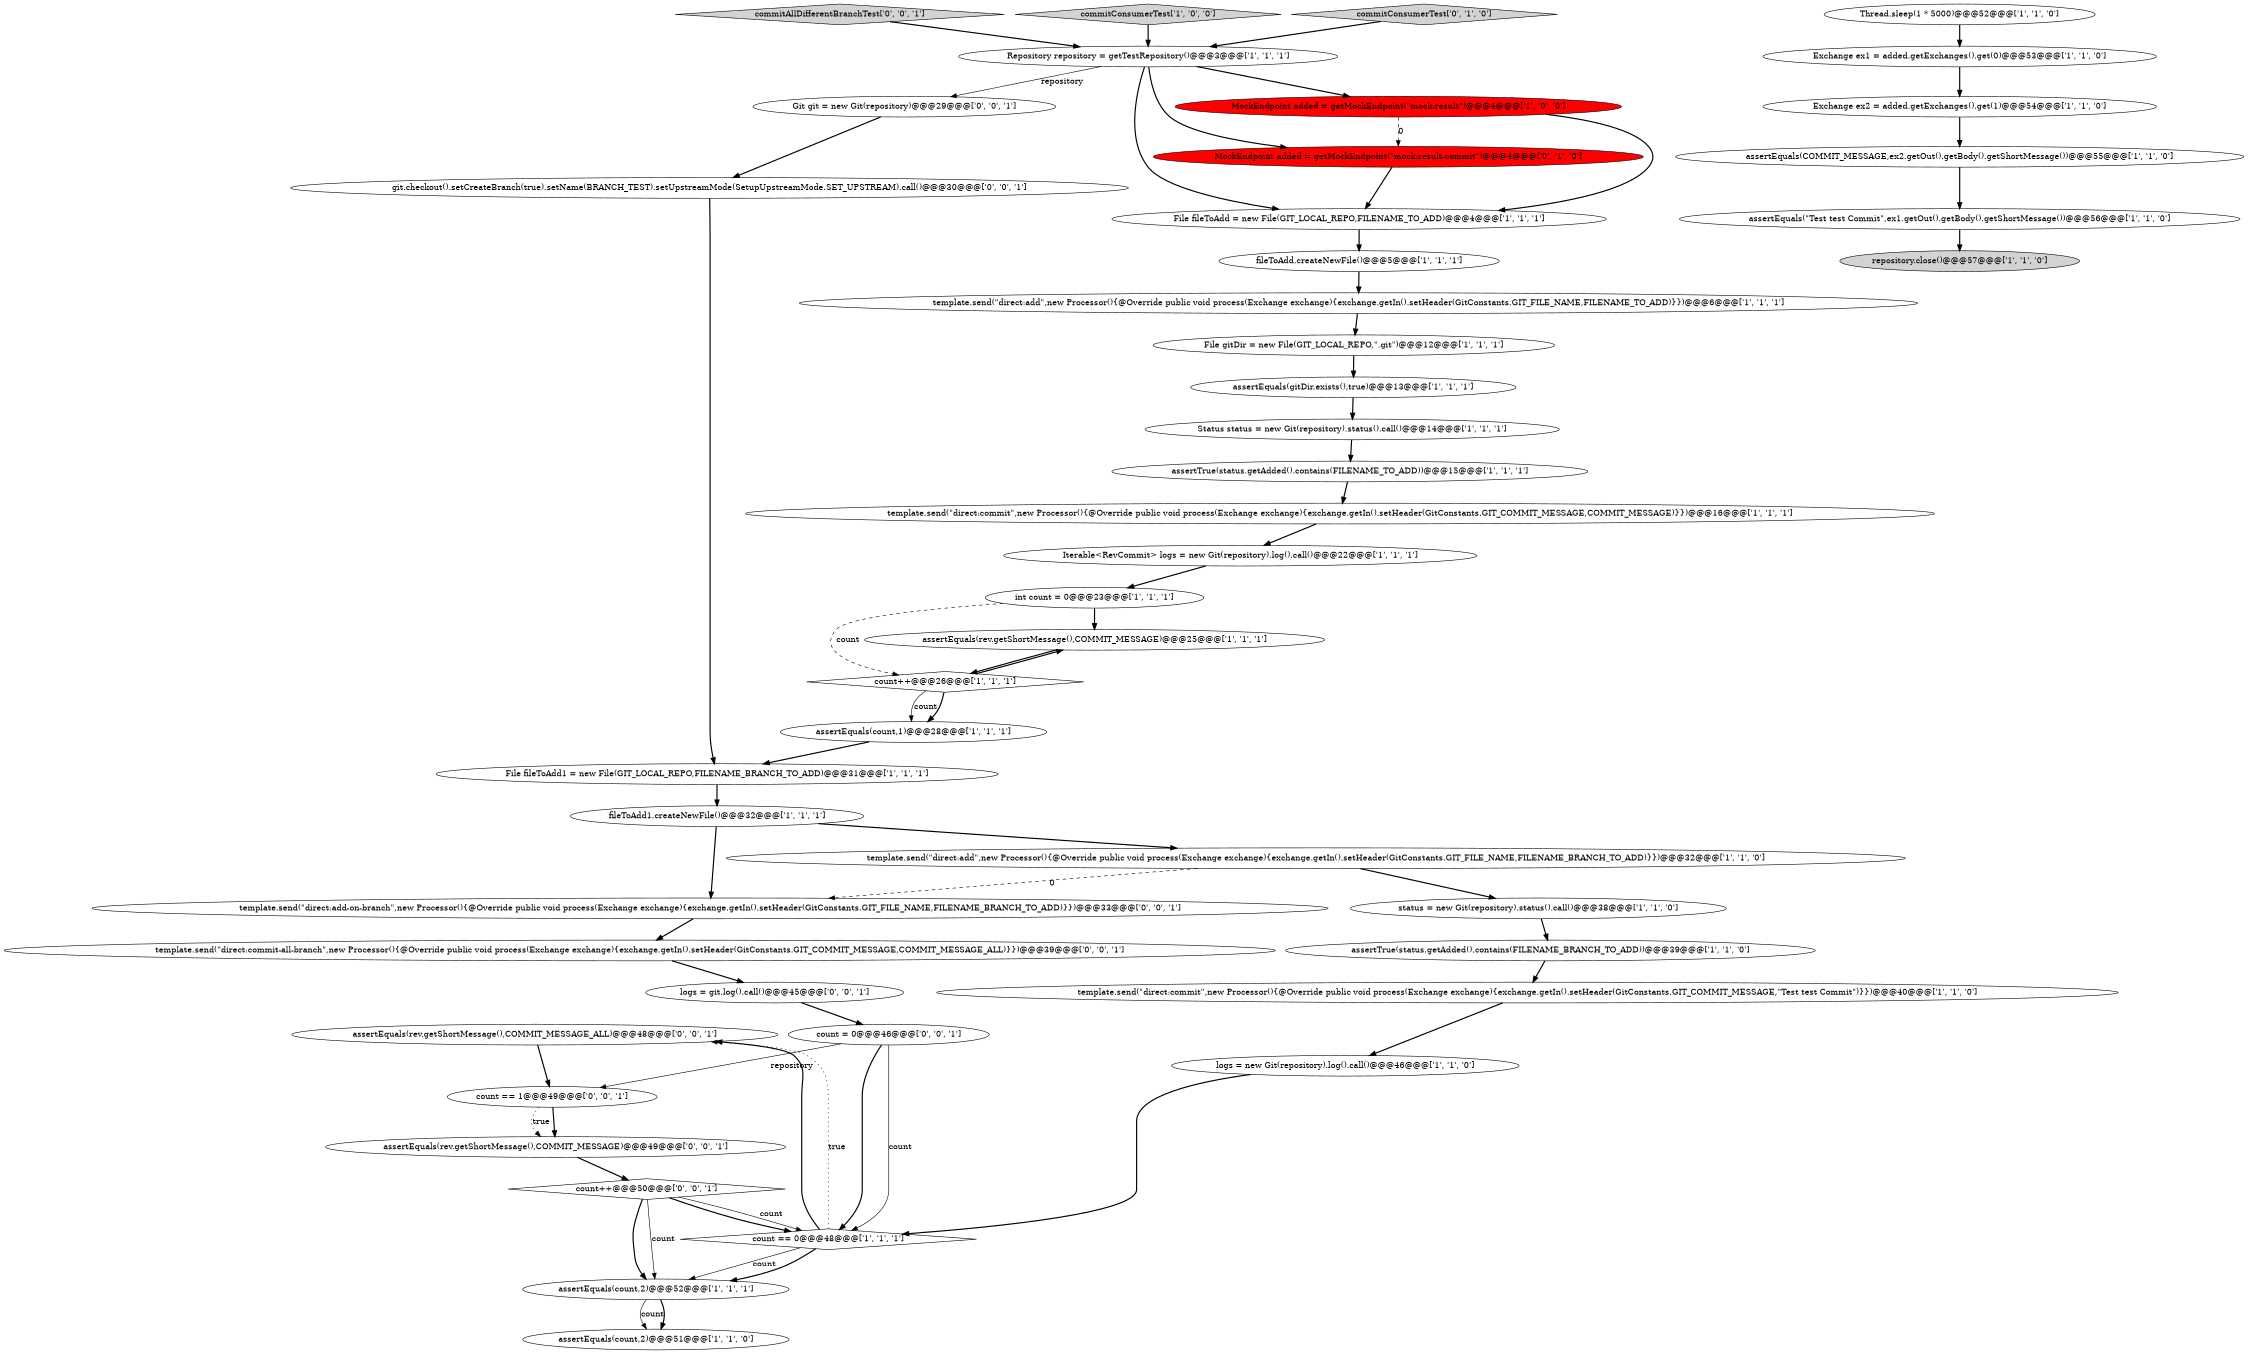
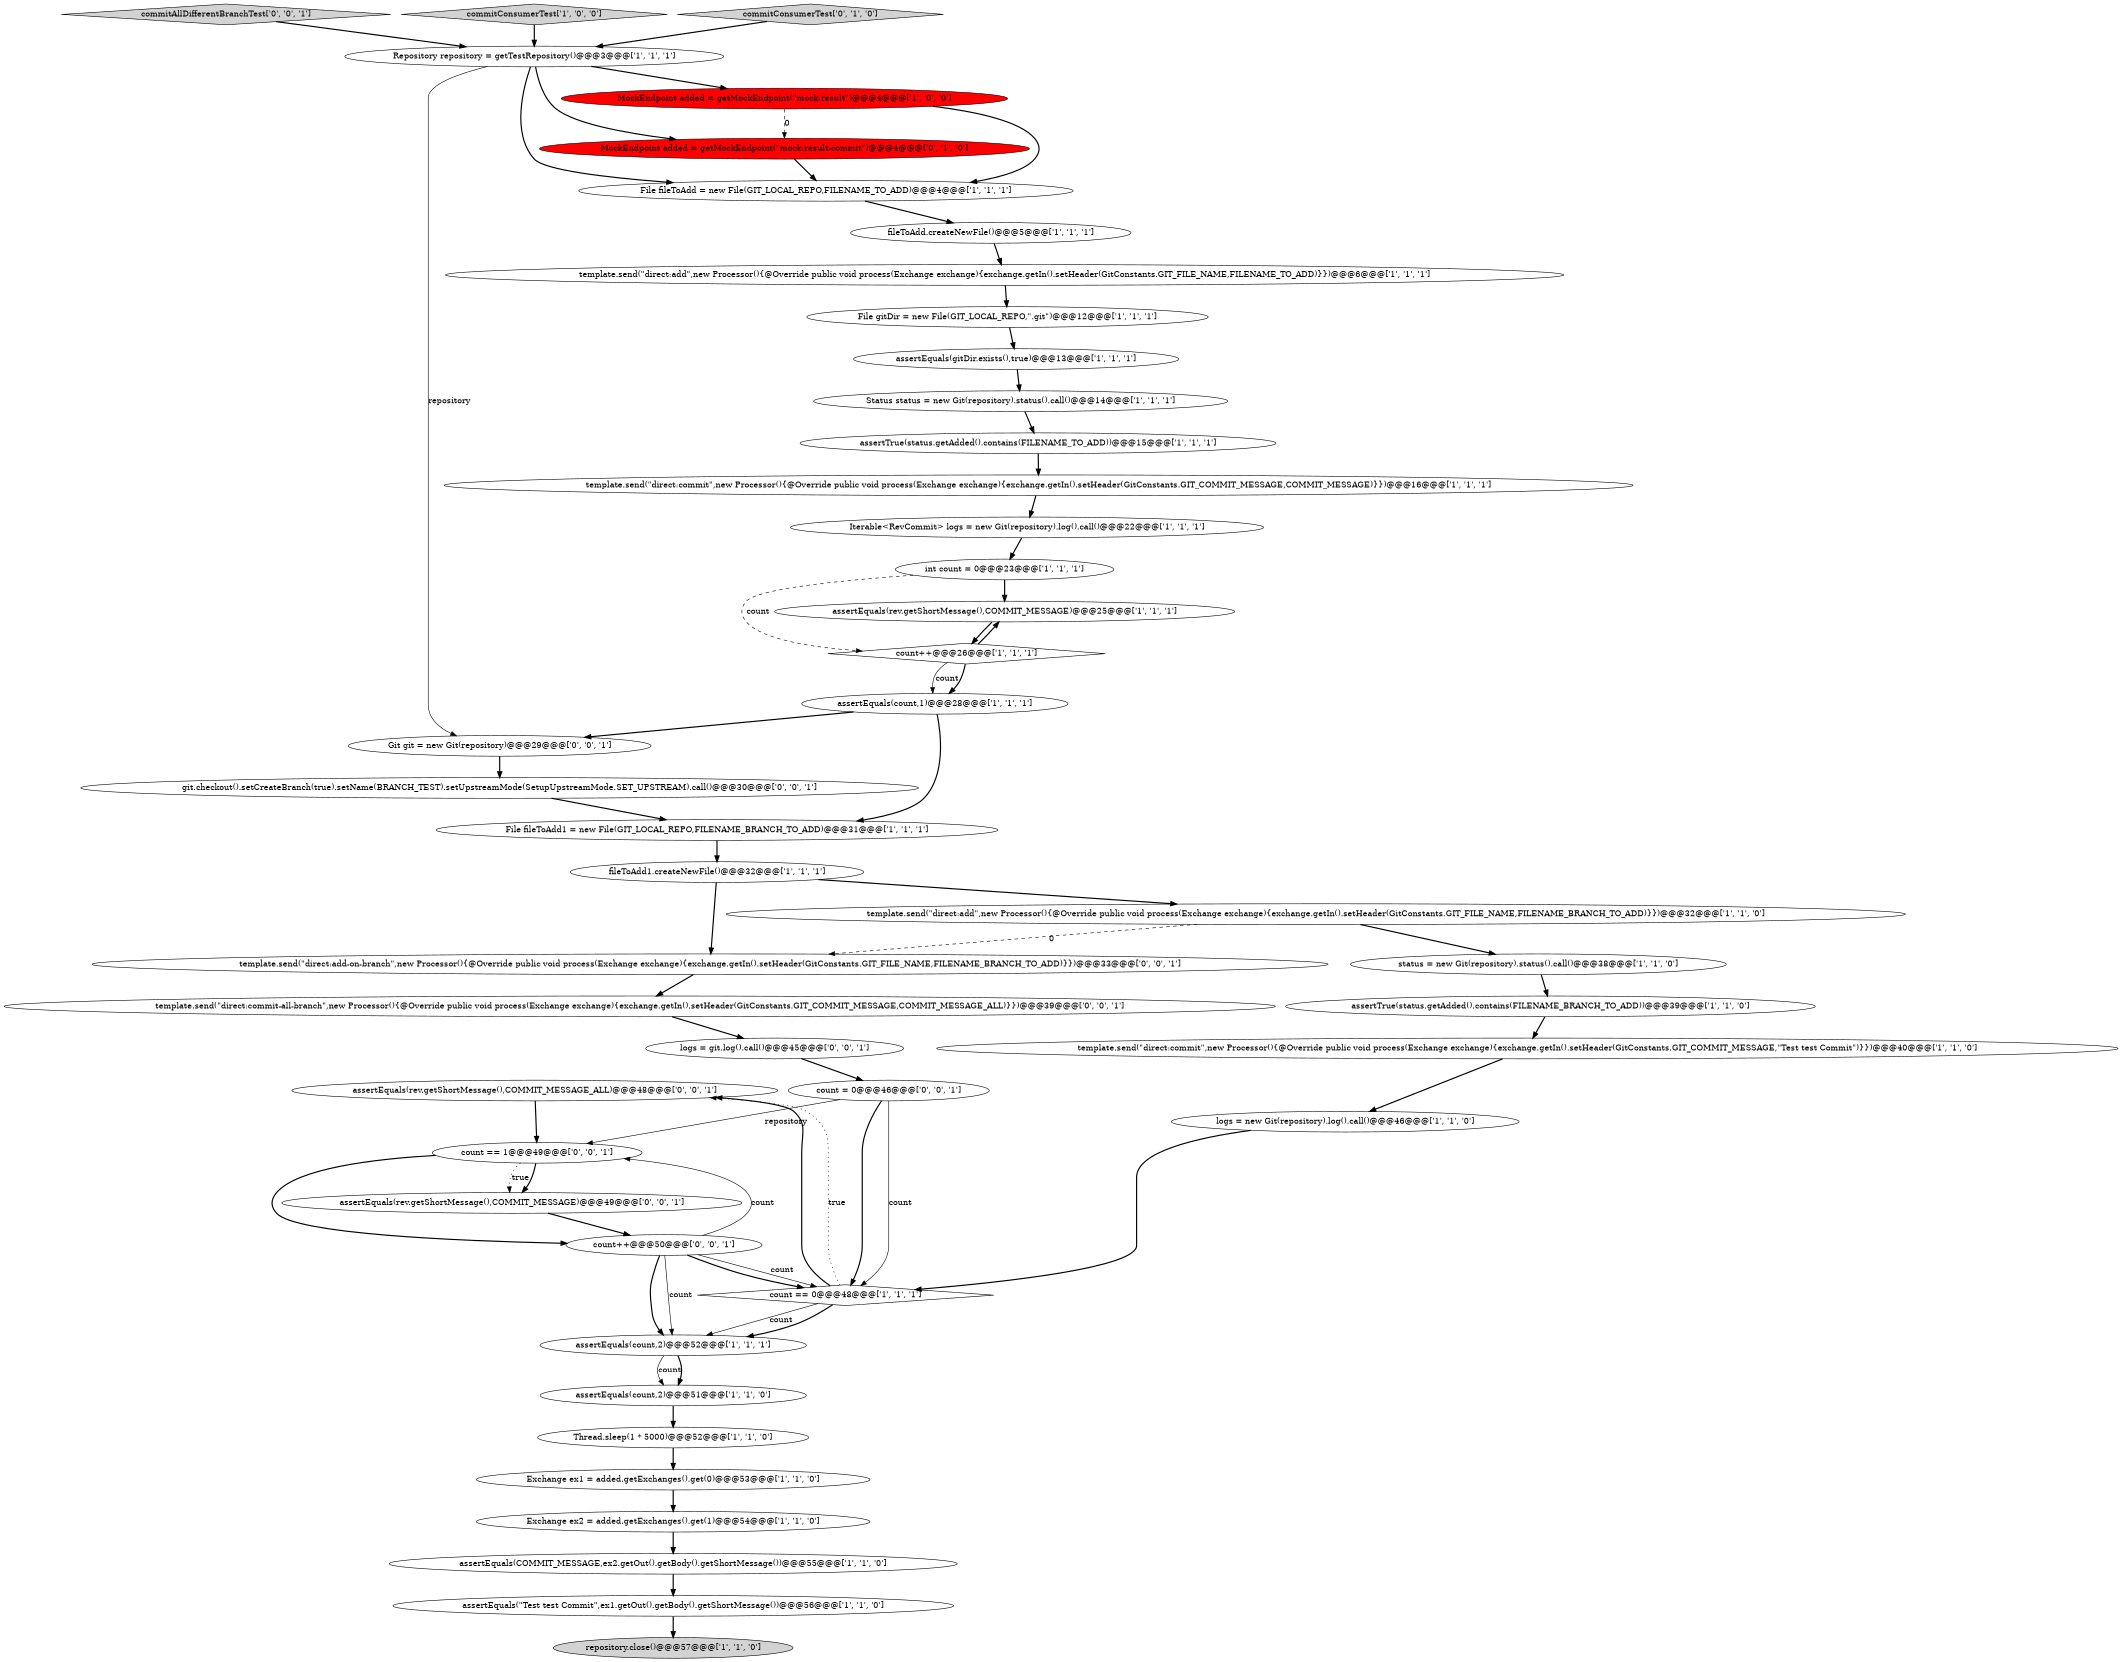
  digraph {
    node [fillcolor=white shape=ellipse style=filled]
    edge [style=bold]
    n1 [label="assertEquals(rev.getShortMessage(),COMMIT_MESSAGE_ALL)@@@48@@@['0', '0', '1']"]
    n2 [label="count == 1@@@49@@@['0', '0', '1']"]
    n3 [label="assertEquals(rev.getShortMessage(),COMMIT_MESSAGE)@@@49@@@['0', '0', '1']"]
-   n4 [label="count++@@@50@@@['0', '0', '1']" shape=diamond]
+   n4 [label="count++@@@50@@@['0', '0', '1']"]
    n5 [label="count == 0@@@48@@@['1', '1', '1']" shape=diamond]
    n6 [label="assertEquals(count,2)@@@52@@@['1', '1', '1']"]
    n7 [fillcolor=lightgray label="commitAllDifferentBranchTest['0', '0', '1']" shape=diamond]
    n8 [label="Repository repository = getTestRepository()@@@3@@@['1', '1', '1']"]
    n9 [fillcolor=red label="MockEndpoint added = getMockEndpoint(\"mock:result-commit\")@@@4@@@['0', '1', '0']"]
    n10 [label="File fileToAdd = new File(GIT_LOCAL_REPO,FILENAME_TO_ADD)@@@4@@@['1', '1', '1']"]
    n11 [label="Git git = new Git(repository)@@@29@@@['0', '0', '1']"]
    n12 [fillcolor=red label="MockEndpoint added = getMockEndpoint(\"mock:result\")@@@4@@@['1', '0', '0']"]
    n13 [label="fileToAdd.createNewFile()@@@5@@@['1', '1', '1']"]
    n14 [label="git.checkout().setCreateBranch(true).setName(BRANCH_TEST).setUpstreamMode(SetupUpstreamMode.SET_UPSTREAM).call()@@@30@@@['0', '0', '1']"]
    n15 [fillcolor=lightgray label="commitConsumerTest['1', '0', '0']" shape=diamond]
    n16 [label="File fileToAdd1 = new File(GIT_LOCAL_REPO,FILENAME_BRANCH_TO_ADD)@@@31@@@['1', '1', '1']"]
    n17 [label="fileToAdd1.createNewFile()@@@32@@@['1', '1', '1']"]
    n18 [label="template.send(\"direct:add-on-branch\",new Processor(){@Override public void process(Exchange exchange){exchange.getIn().setHeader(GitConstants.GIT_FILE_NAME,FILENAME_BRANCH_TO_ADD)}})@@@33@@@['0', '0', '1']"]
    n19 [label="template.send(\"direct:add\",new Processor(){@Override public void process(Exchange exchange){exchange.getIn().setHeader(GitConstants.GIT_FILE_NAME,FILENAME_BRANCH_TO_ADD)}})@@@32@@@['1', '1', '0']"]
    n20 [label="assertEquals(count,2)@@@51@@@['1', '1', '0']"]
    n21 [label="Thread.sleep(1 * 5000)@@@52@@@['1', '1', '0']"]
    n22 [label="Exchange ex1 = added.getExchanges().get(0)@@@53@@@['1', '1', '0']"]
    n23 [label="assertEquals(\"Test test Commit\",ex1.getOut().getBody().getShortMessage())@@@56@@@['1', '1', '0']"]
    n24 [fillcolor=lightgray label="repository.close()@@@57@@@['1', '1', '0']"]
    n25 [label="int count = 0@@@23@@@['1', '1', '1']"]
    n26 [label="assertEquals(rev.getShortMessage(),COMMIT_MESSAGE)@@@25@@@['1', '1', '1']"]
    n27 [label="count++@@@26@@@['1', '1', '1']" shape=diamond]
    n28 [label="assertEquals(count,1)@@@28@@@['1', '1', '1']"]
    n29 [label="template.send(\"direct:commit-all-branch\",new Processor(){@Override public void process(Exchange exchange){exchange.getIn().setHeader(GitConstants.GIT_COMMIT_MESSAGE,COMMIT_MESSAGE_ALL)}})@@@39@@@['0', '0', '1']"]
    n30 [label="logs = git.log().call()@@@45@@@['0', '0', '1']"]
    n31 [label="count = 0@@@46@@@['0', '0', '1']"]
    n32 [label="File gitDir = new File(GIT_LOCAL_REPO,\".git\")@@@12@@@['1', '1', '1']"]
    n33 [label="assertEquals(gitDir.exists(),true)@@@13@@@['1', '1', '1']"]
    n34 [label="Status status = new Git(repository).status().call()@@@14@@@['1', '1', '1']"]
    n35 [label="Exchange ex2 = added.getExchanges().get(1)@@@54@@@['1', '1', '0']"]
    n36 [label="assertEquals(COMMIT_MESSAGE,ex2.getOut().getBody().getShortMessage())@@@55@@@['1', '1', '0']"]
    n37 [label="template.send(\"direct:add\",new Processor(){@Override public void process(Exchange exchange){exchange.getIn().setHeader(GitConstants.GIT_FILE_NAME,FILENAME_TO_ADD)}})@@@6@@@['1', '1', '1']"]
    n38 [fillcolor=lightgray label="commitConsumerTest['0', '1', '0']" shape=diamond]
    n39 [label="assertTrue(status.getAdded().contains(FILENAME_TO_ADD))@@@15@@@['1', '1', '1']"]
    n40 [label="template.send(\"direct:commit\",new Processor(){@Override public void process(Exchange exchange){exchange.getIn().setHeader(GitConstants.GIT_COMMIT_MESSAGE,COMMIT_MESSAGE)}})@@@16@@@['1', '1', '1']"]
    n41 [label="Iterable<RevCommit> logs = new Git(repository).log().call()@@@22@@@['1', '1', '1']"]
    n42 [label="status = new Git(repository).status().call()@@@38@@@['1', '1', '0']"]
    n43 [label="assertTrue(status.getAdded().contains(FILENAME_BRANCH_TO_ADD))@@@39@@@['1', '1', '0']"]
    n44 [label="template.send(\"direct:commit\",new Processor(){@Override public void process(Exchange exchange){exchange.getIn().setHeader(GitConstants.GIT_COMMIT_MESSAGE,\"Test test Commit\")}})@@@40@@@['1', '1', '0']"]
    n45 [label="logs = new Git(repository).log().call()@@@46@@@['1', '1', '0']"]
    n1 -> n2
    n2 -> n3 [label=true style=dotted]
    n2 -> n3
+   n2 -> n4
    n3 -> n4
+   n4 -> n2 [label=count style=solid]
    n4 -> n5
    n4 -> n5 [label=count style=solid]
    n4 -> n6
    n4 -> n6 [label=count style=solid]
    n5 -> n1
    n5 -> n1 [label=true style=dotted]
    n5 -> n6 [label=count style=solid]
    n5 -> n6
    n6 -> n20 [label=count style=solid]
    n6 -> n20
    n7 -> n8
    n8 -> n9
    n8 -> n10
    n8 -> n11 [label=repository style=solid]
    n8 -> n12
    n9 -> n10
    n10 -> n13
    n11 -> n14
    n12 -> n9 [label=0 style=dashed]
    n12 -> n10
    n13 -> n37
    n14 -> n16
    n15 -> n8
    n16 -> n17
    n17 -> n18
    n17 -> n19
    n18 -> n29
    n19 -> n18 [label=0 style=dashed]
    n19 -> n42
+   n20 -> n21
    n21 -> n22
    n22 -> n35
    n23 -> n24
    n25 -> n26
    n25 -> n27 [label=count style=dashed]
    n26 -> n27
    n27 -> n26
    n27 -> n28 [label=count style=solid]
    n27 -> n28
+   n28 -> n11
    n28 -> n16
    n29 -> n30
    n30 -> n31
    n31 -> n2 [label=repository style=solid]
    n31 -> n5
    n31 -> n5 [label=count style=solid]
    n32 -> n33
    n33 -> n34
    n34 -> n39
    n35 -> n36
    n36 -> n23
    n37 -> n32
    n38 -> n8
    n39 -> n40
    n40 -> n41
    n41 -> n25
    n42 -> n43
    n43 -> n44
    n44 -> n45
    n45 -> n5
  }
